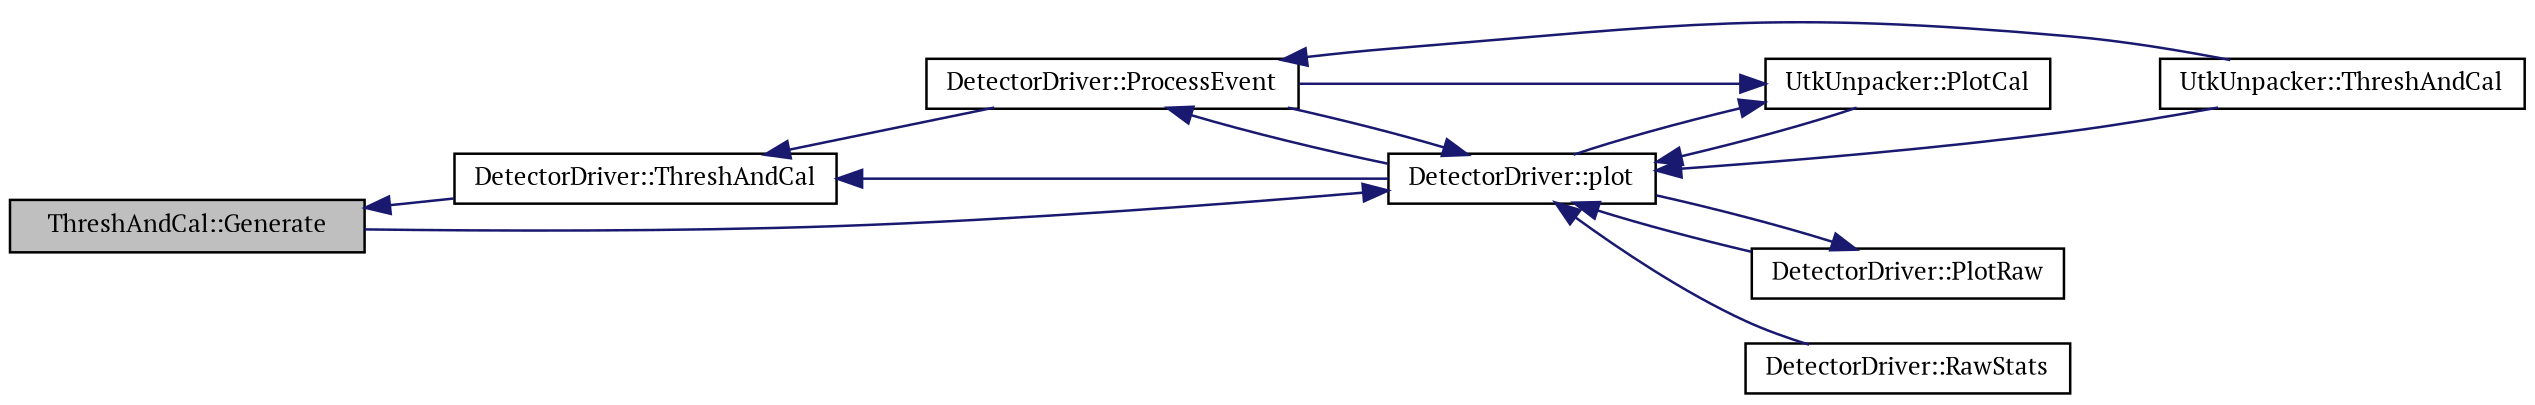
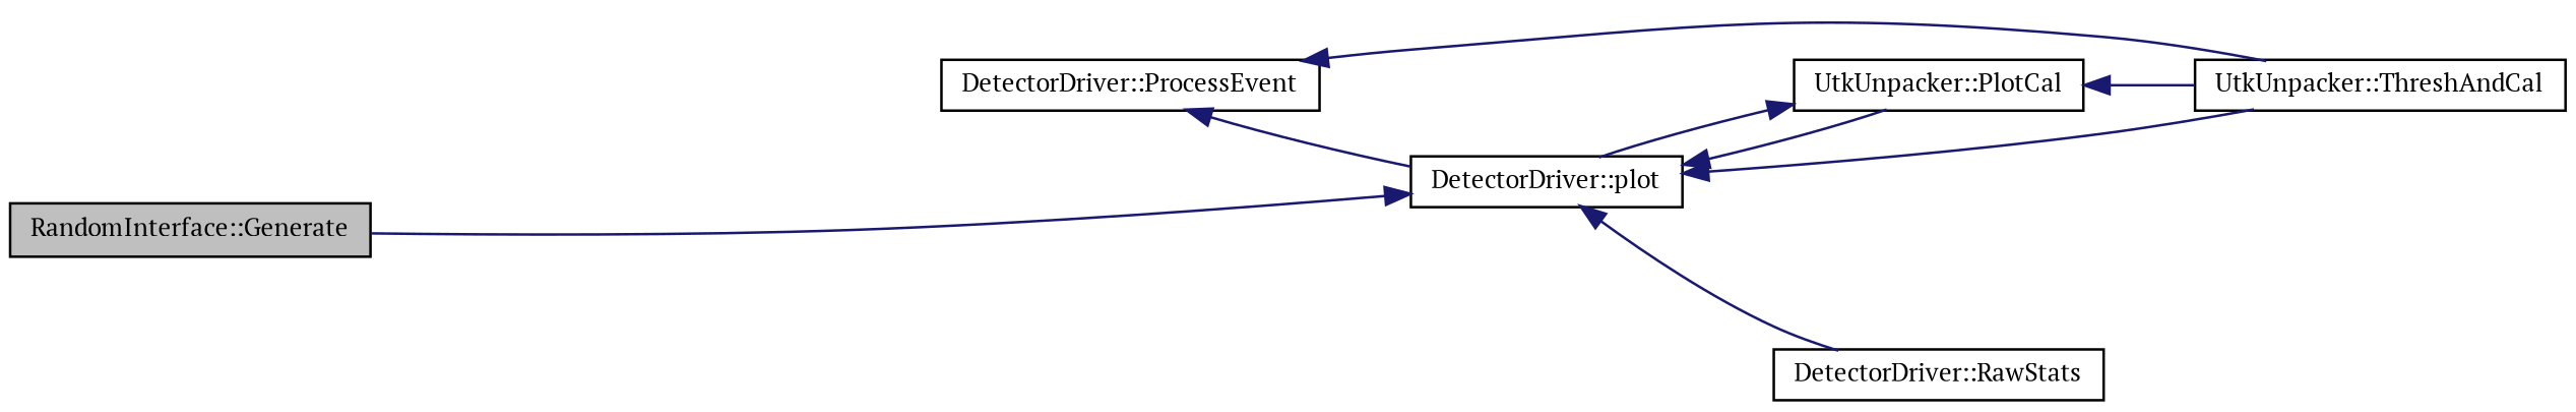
  digraph {
    fontname="PT Serif"
    rankdir=LR
    node [color=black fillcolor=white fontname="PT Serif" fontsize=10 shape=record style=filled]
    edge [color=midnightblue dir=back fontname="PT Serif" fontsize=10 labelfontname=Helvetica labelfontsize=10 style=solid]
-   n1 [fillcolor=grey75 fontcolor=black height=0.2 label="ThreshAndCal::Generate" width=0.4]
-   n2 [height=0.2 label="DetectorDriver::ThreshAndCal" width=0.4]
+   n1 [fillcolor=grey75 fontcolor=black height=0.2 label="RandomInterface::Generate" width=0.4]
    n3 [height=0.2 label="DetectorDriver::ProcessEvent" width=0.4]
    n4 [height=0.2 label="DetectorDriver::plot" width=0.4]
    n5 [height=0.2 label="UtkUnpacker::ThreshAndCal" width=0.4]
-   n6 [height=0.2 label="DetectorDriver::PlotRaw" width=0.4]
    n7 [height=0.2 label="UtkUnpacker::PlotCal" width=0.4]
    n8 [height=0.2 label="DetectorDriver::RawStats" width=0.4]
-   n1 -> n2
-   n2 -> n3
-   n2 -> n4
    n3 -> n4
    n3 -> n5
    n4 -> n1
-   n4 -> n3
    n4 -> n5
-   n4 -> n6
    n4 -> n7
    n4 -> n8
-   n6 -> n4
-   n7 -> n3
+   n7 -> n5
    n7 -> n4
  }
